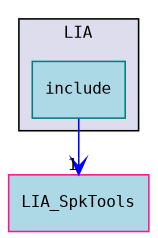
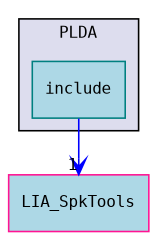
  digraph {
    compound=true
    fontname="DejaVu Sans Mono"
    node [fillcolor=lightblue fontname="DejaVu Sans Mono" fontsize=10 shape=box style=filled]
    n1 [label=include pencolor=black color=teal]
    n2 [color=deeppink label=LIA_SpkTools]
    subgraph cluster_1 {
      bgcolor="#ddddee"
      fontsize=10
-     label=LIA
+     label=PLDA
      pencolor=black
      n1
    }
    n1 -> n2 [headlabel=1 labeldistance=1.5 labelfontname=Helvetica labelfontsize=10 color=blue arrowhead=vee fontname="DejaVu Sans Mono"]
  }
